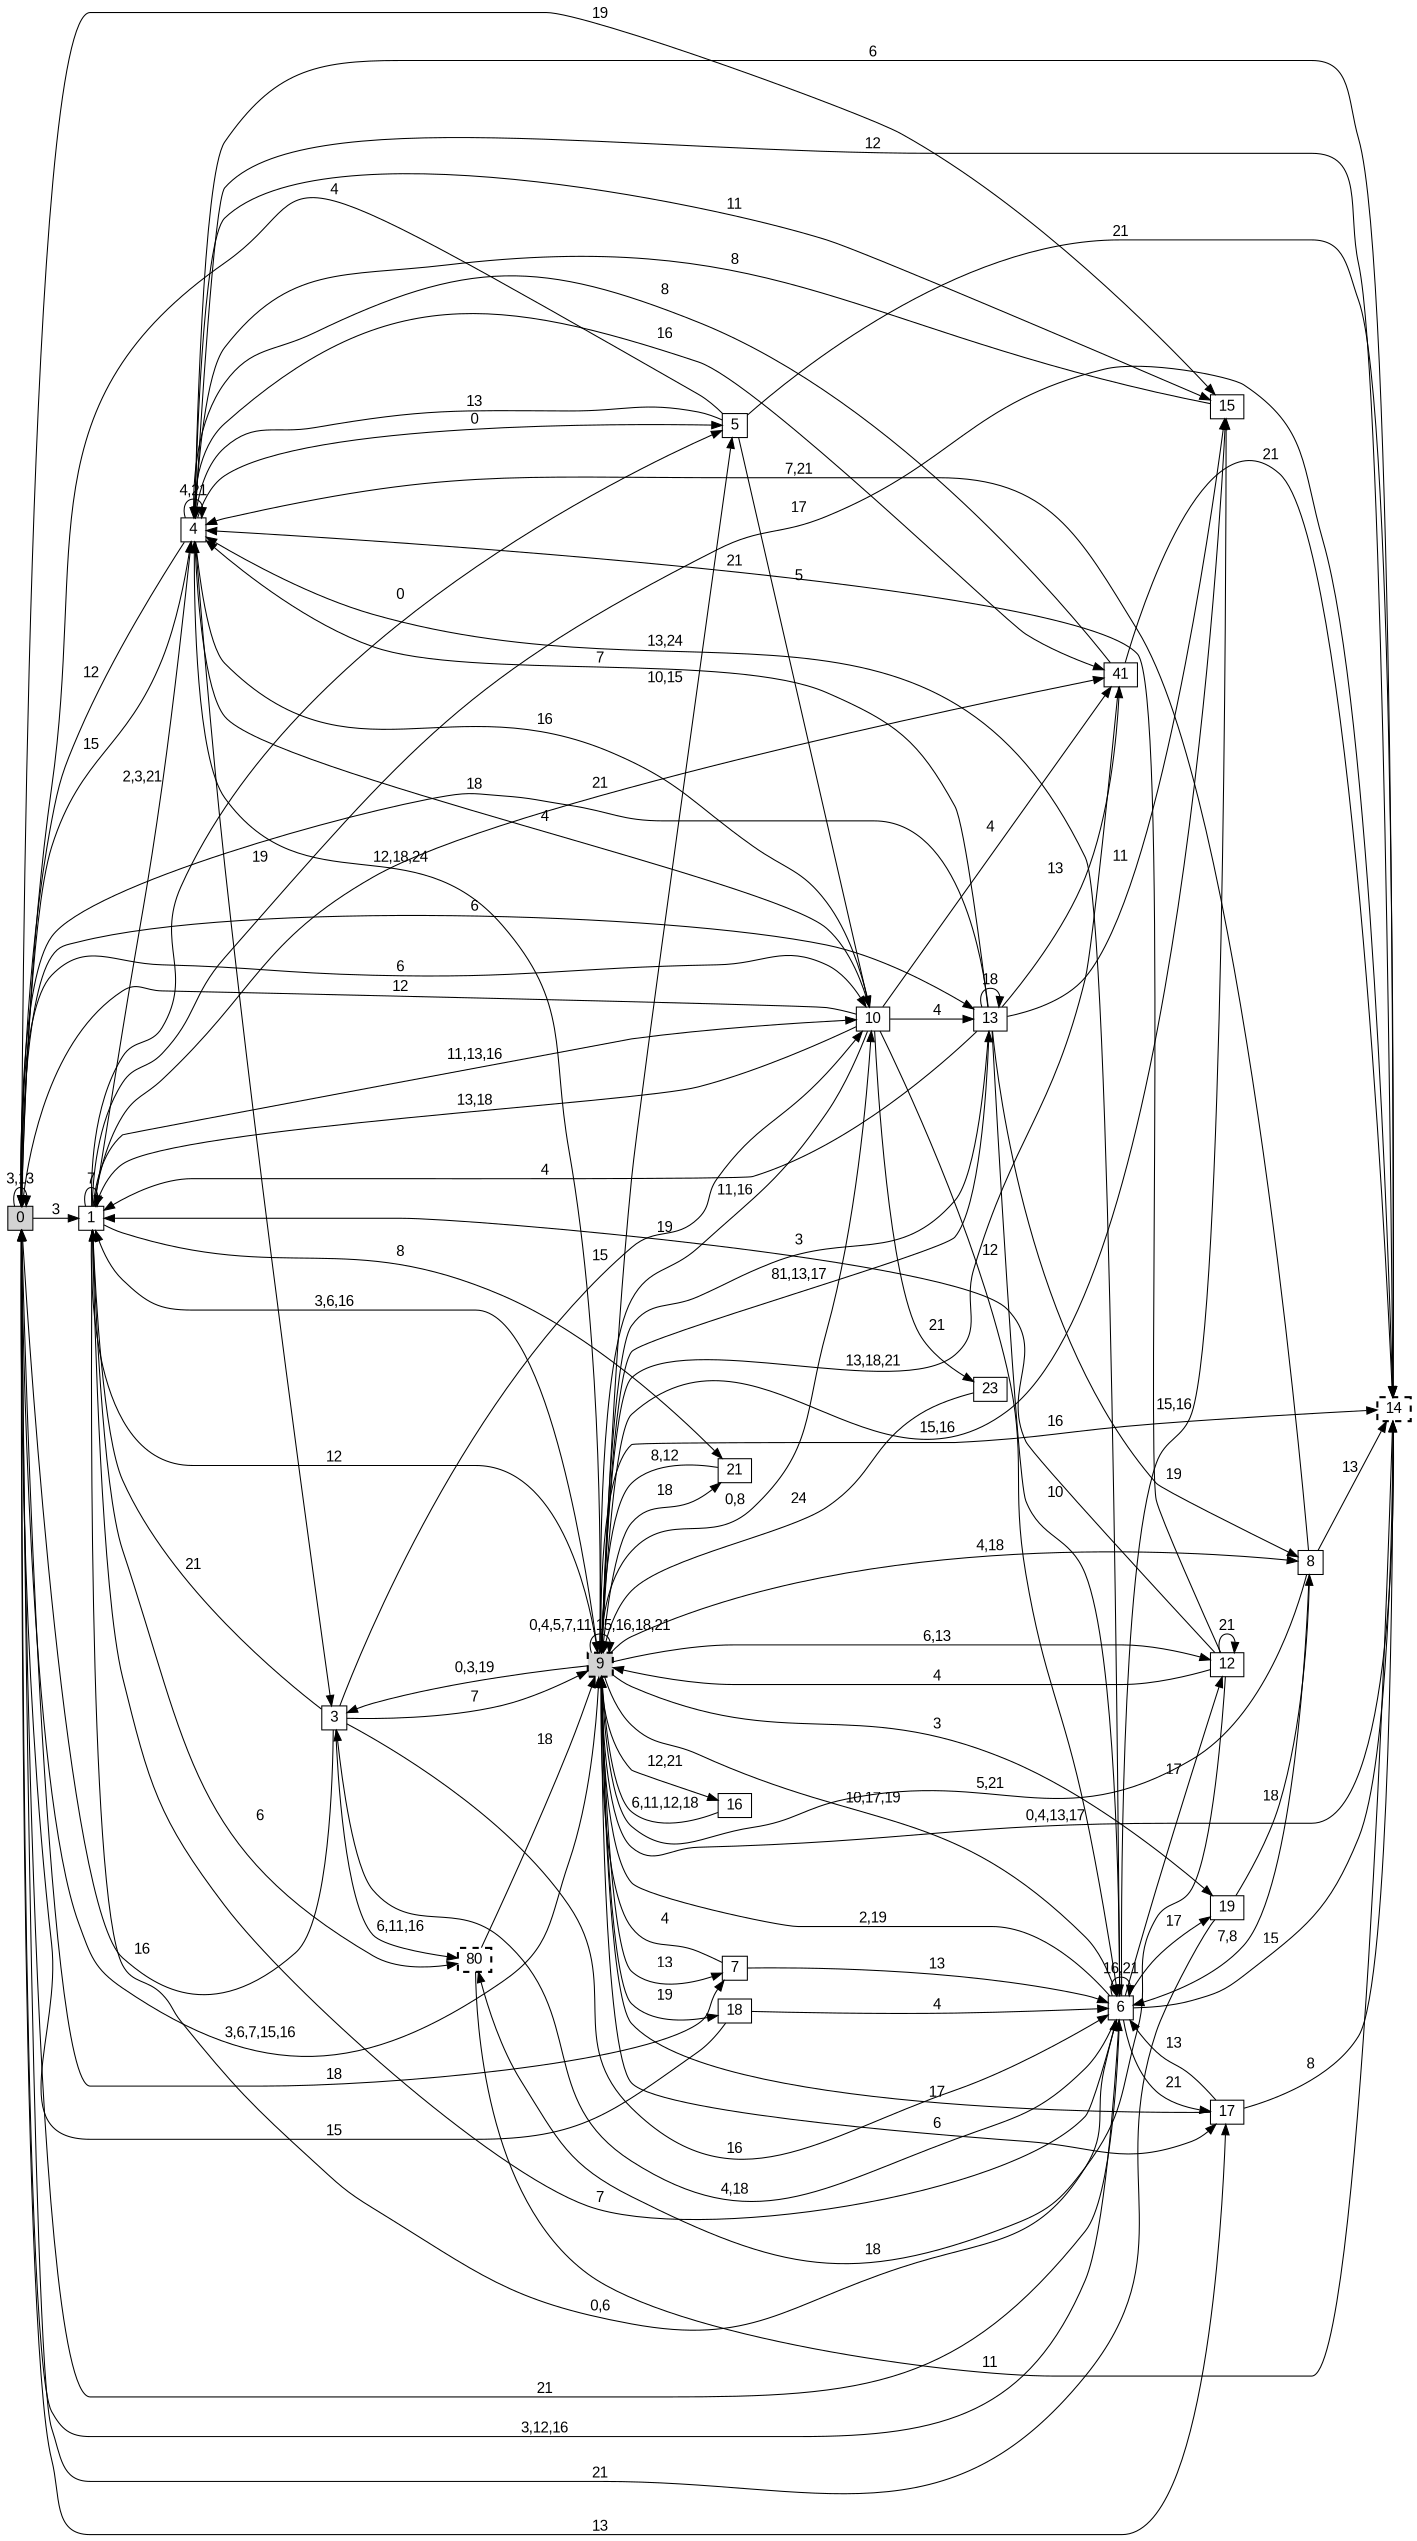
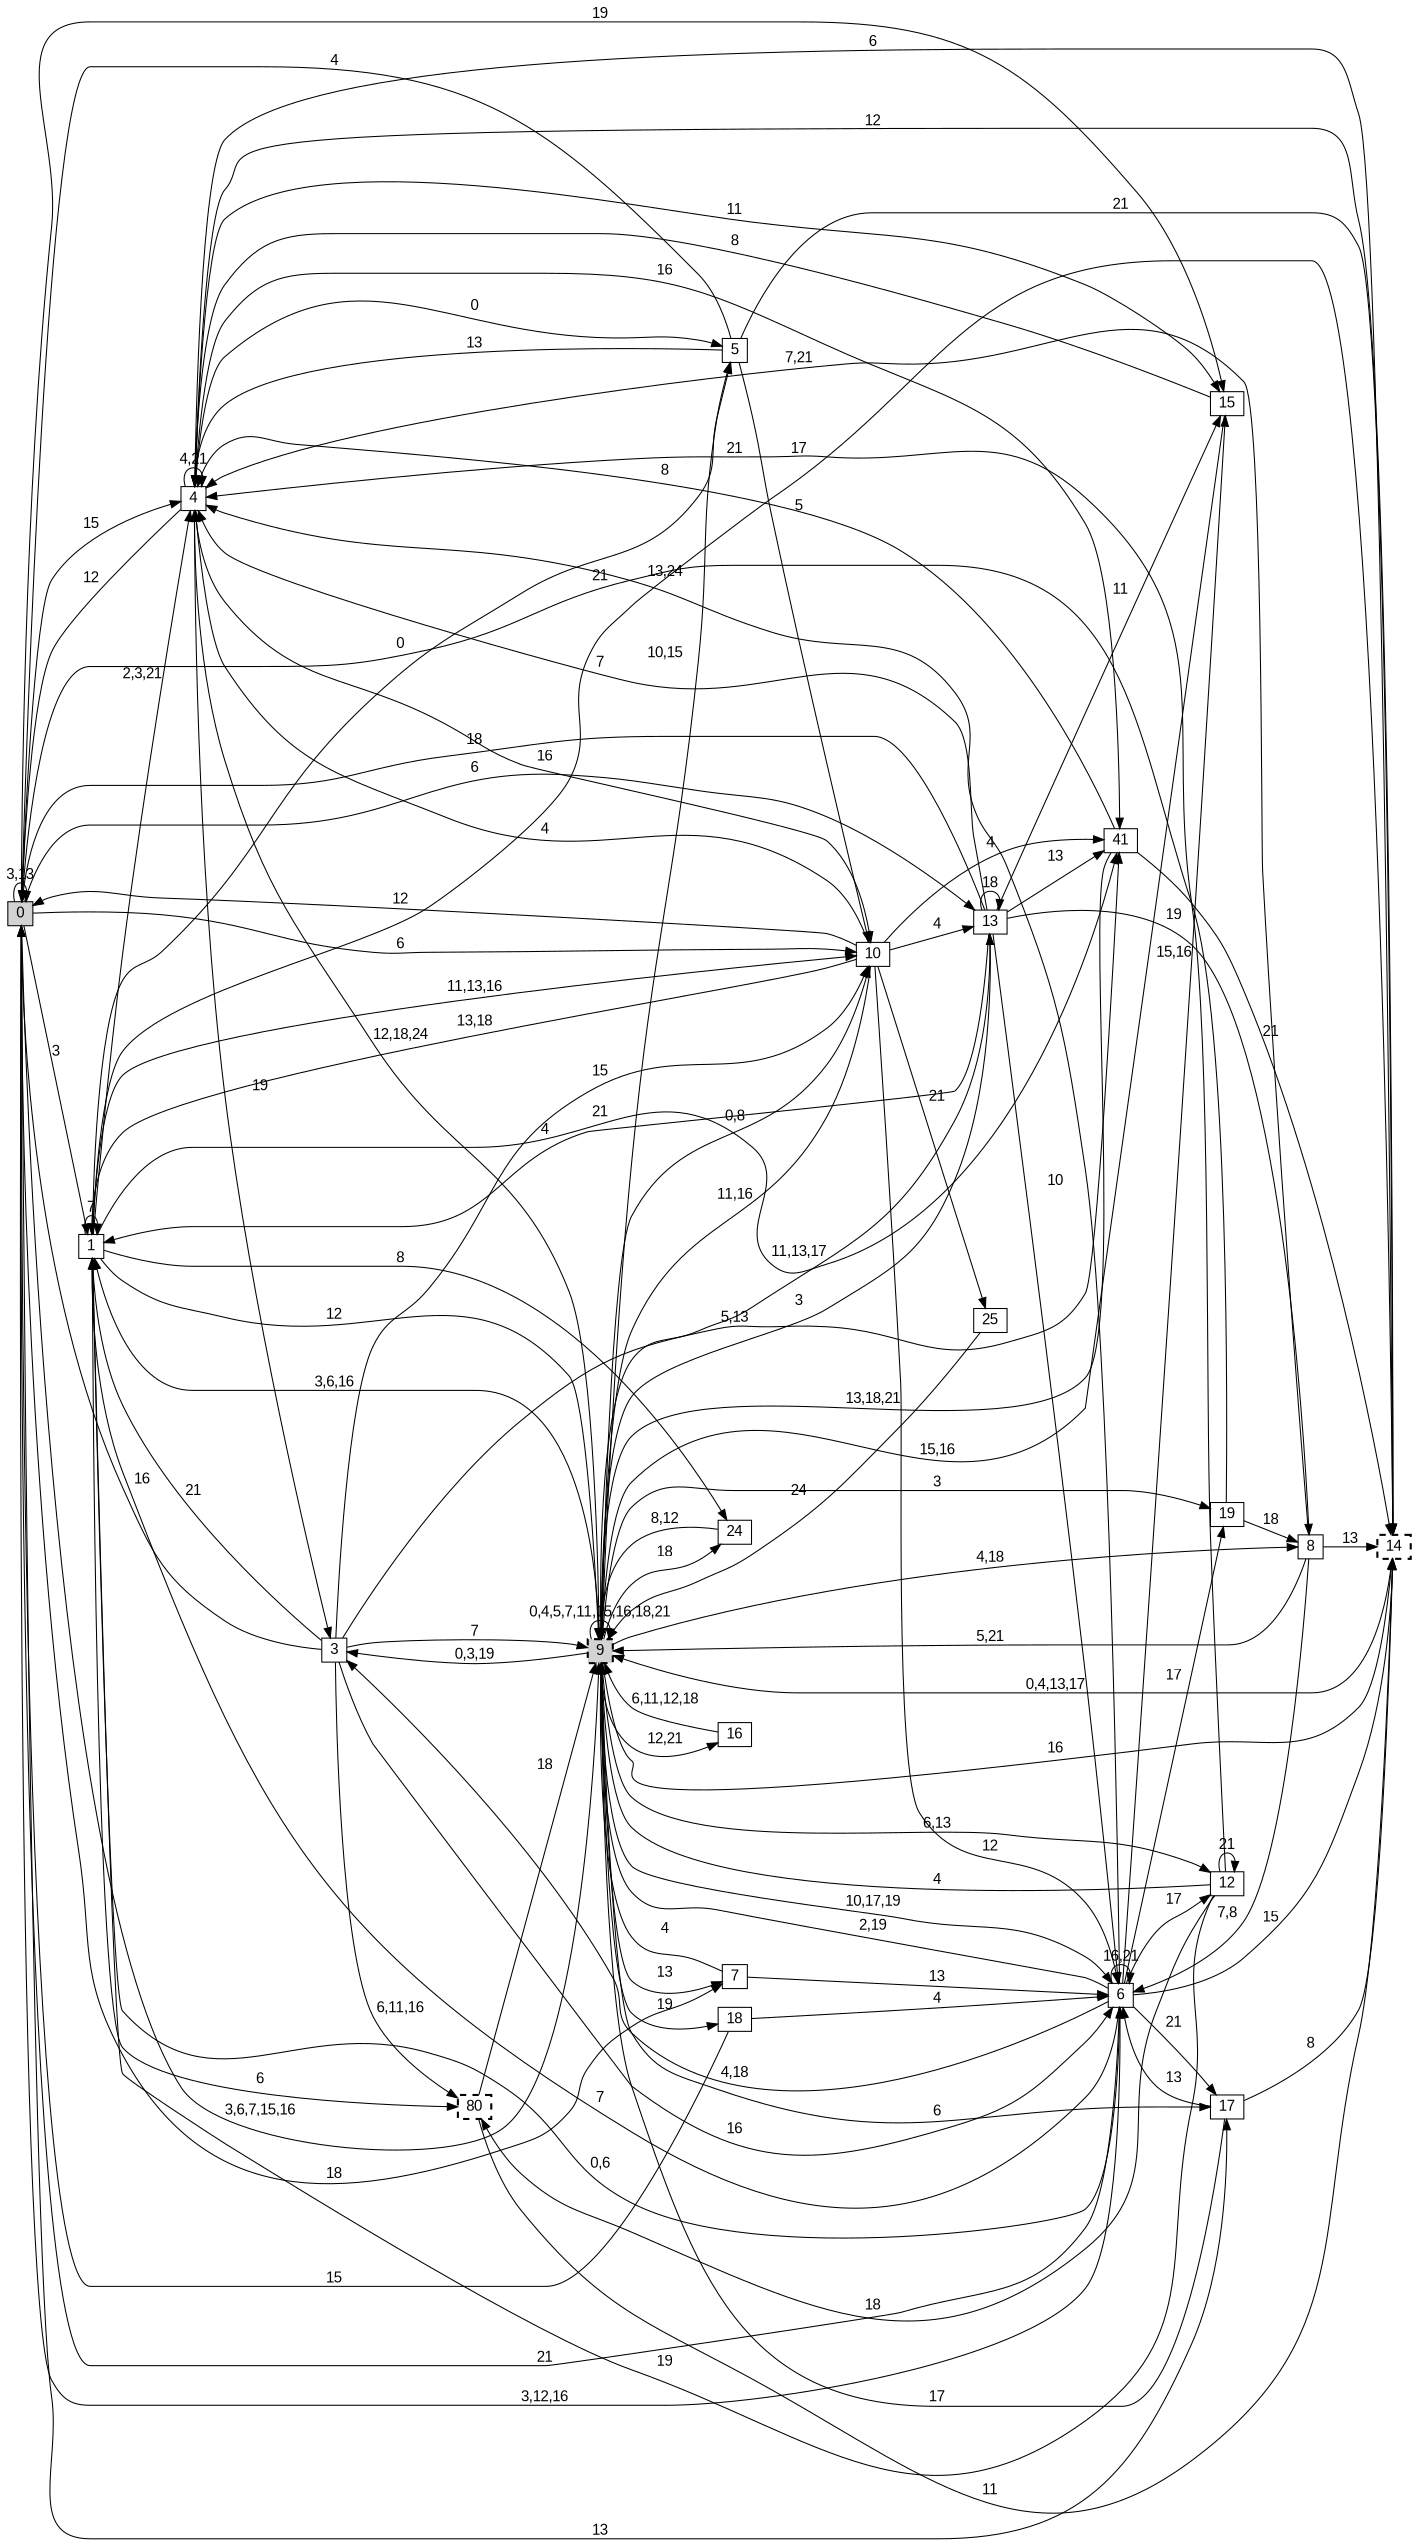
  digraph {
    rankdir=LR
    node [fontname=Arial shape=box]
    edge [fontname=Arial]
    n1 [height=0.1 label=0 style=filled width=0.1]
    n2 [height=0.1 label=1 width=0.1]
    n3 [height=0.1 label=4 width=0.1]
    n4 [height=0.1 label=6 width=0.1]
    n5 [height=0.1 label=7 width=0.1]
    n6 [height=0.1 label=9 style="filled,bold,dashed" width=0.1]
    n7 [height=0.1 label=10 width=0.1]
    n8 [height=0.1 label=13 width=0.1]
    n9 [height=0.1 label=15 width=0.1]
    n10 [height=0.1 label=17 width=0.1]
    n11 [height=0.1 label=5 width=0.1]
    n12 [height=0.1 label=41 width=0.1]
    n13 [height=0.1 label=14 style="bold,dashed" width=0.1]
    n14 [height=0.1 label=80 style="bold,dashed" width=0.1]
-   n15 [height=0.1 label=21 width=0.1]
+   n15 [height=0.1 label=24 width=0.1]
    n16 [height=0.1 label=3 width=0.1]
    n17 [height=0.1 label=12 width=0.1]
    n18 [height=0.1 label=19 width=0.1]
    n19 [height=0.1 label=8 width=0.1]
    n20 [height=0.1 label=16 width=0.1]
    n21 [height=0.1 label=18 width=0.1]
-   n22 [height=0.1 label=23 width=0.1]
+   n22 [height=0.1 label=25 width=0.1]
    n1 -> n1 [label="3,13"]
    n1 -> n2 [label=3]
    n1 -> n3 [label=15]
    n1 -> n4 [label="3,12,16"]
    n1 -> n5 [label=18]
    n1 -> n6 [label="3,6,7,15,16"]
    n1 -> n7 [label=6]
    n1 -> n8 [label=6]
    n1 -> n9 [label=19]
    n1 -> n10 [label=13]
    n2 -> n2 [label=7]
    n2 -> n3 [label="2,3,21"]
    n2 -> n4 [label="0,6"]
    n2 -> n6 [label=12]
    n2 -> n7 [label="11,13,16"]
    n2 -> n11 [label=0]
    n2 -> n12 [label=21]
    n2 -> n13 [label=17]
    n2 -> n14 [label=6]
    n2 -> n15 [label=8]
    n3 -> n1 [label=12]
    n3 -> n3 [label="4,21"]
    n3 -> n7 [label=16]
    n3 -> n9 [label=11]
    n3 -> n11 [label=0]
    n3 -> n12 [label=16]
    n3 -> n13 [label=6]
    n3 -> n16 [label=19]
    n4 -> n1 [label=21]
    n4 -> n2 [label=7]
    n4 -> n3 [label="13,24"]
    n4 -> n4 [label="16,21"]
    n4 -> n6 [label="2,19"]
    n4 -> n9 [label="15,16"]
    n4 -> n10 [label=21]
    n4 -> n13 [label=15]
    n4 -> n16 [label="4,18"]
    n4 -> n17 [label=17]
    n4 -> n18 [label=17]
    n5 -> n4 [label=13]
    n5 -> n6 [label=4]
    n6 -> n2 [label="3,6,16"]
    n6 -> n3 [label="12,18,24"]
    n6 -> n4 [label="10,17,19"]
    n6 -> n5 [label=13]
    n6 -> n6 [label="0,4,5,7,11,15,16,18,21"]
    n6 -> n7 [label="0,8"]
-   n6 -> n8 [label="81,13,17"]
+   n6 -> n8 [label="11,13,17"]
    n6 -> n10 [label=6]
    n6 -> n11 [label="10,15"]
    n6 -> n13 [label=16]
    n6 -> n15 [label=18]
    n6 -> n16 [label="0,3,19"]
    n6 -> n17 [label="6,13"]
    n6 -> n18 [label=3]
    n6 -> n19 [label="4,18"]
    n6 -> n20 [label="12,21"]
    n6 -> n21 [label=19]
    n7 -> n1 [label=12]
    n7 -> n2 [label="13,18"]
    n7 -> n3 [label=4]
    n7 -> n4 [label=12]
    n7 -> n6 [label="11,16"]
    n7 -> n8 [label=4]
    n7 -> n12 [label=4]
    n7 -> n22 [label=21]
    n8 -> n1 [label=18]
    n8 -> n2 [label=4]
    n8 -> n3 [label=7]
    n8 -> n4 [label=10]
    n8 -> n6 [label=3]
    n8 -> n8 [label=18]
    n8 -> n9 [label=11]
    n8 -> n12 [label=13]
    n8 -> n19 [label=19]
    n9 -> n3 [label=8]
    n9 -> n6 [label="15,16"]
    n10 -> n4 [label=13]
    n10 -> n6 [label=17]
    n10 -> n13 [label=8]
    n11 -> n1 [label=4]
    n11 -> n3 [label=13]
    n11 -> n7 [label=5]
    n11 -> n13 [label=21]
    n12 -> n3 [label=8]
    n12 -> n6 [label="13,18,21"]
    n12 -> n13 [label=21]
    n13 -> n3 [label=12]
    n13 -> n6 [label="0,4,13,17"]
    n14 -> n6 [label=18]
    n14 -> n13 [label=11]
    n15 -> n6 [label="8,12"]
    n16 -> n1 [label=16]
    n16 -> n2 [label=21]
    n16 -> n4 [label=16]
    n16 -> n6 [label=7]
    n16 -> n7 [label=15]
+   n16 -> n12 [label="5,13"]
    n16 -> n14 [label="6,11,16"]
    n17 -> n2 [label=19]
    n17 -> n3 [label=21]
    n17 -> n6 [label=4]
    n17 -> n14 [label=18]
    n17 -> n17 [label=21]
    n18 -> n1 [label=21]
    n18 -> n19 [label=18]
    n19 -> n3 [label="7,21"]
    n19 -> n4 [label="7,8"]
    n19 -> n6 [label="5,21"]
    n19 -> n13 [label=13]
    n20 -> n6 [label="6,11,12,18"]
    n21 -> n1 [label=15]
    n21 -> n4 [label=4]
    n22 -> n6 [label=24]
  }
